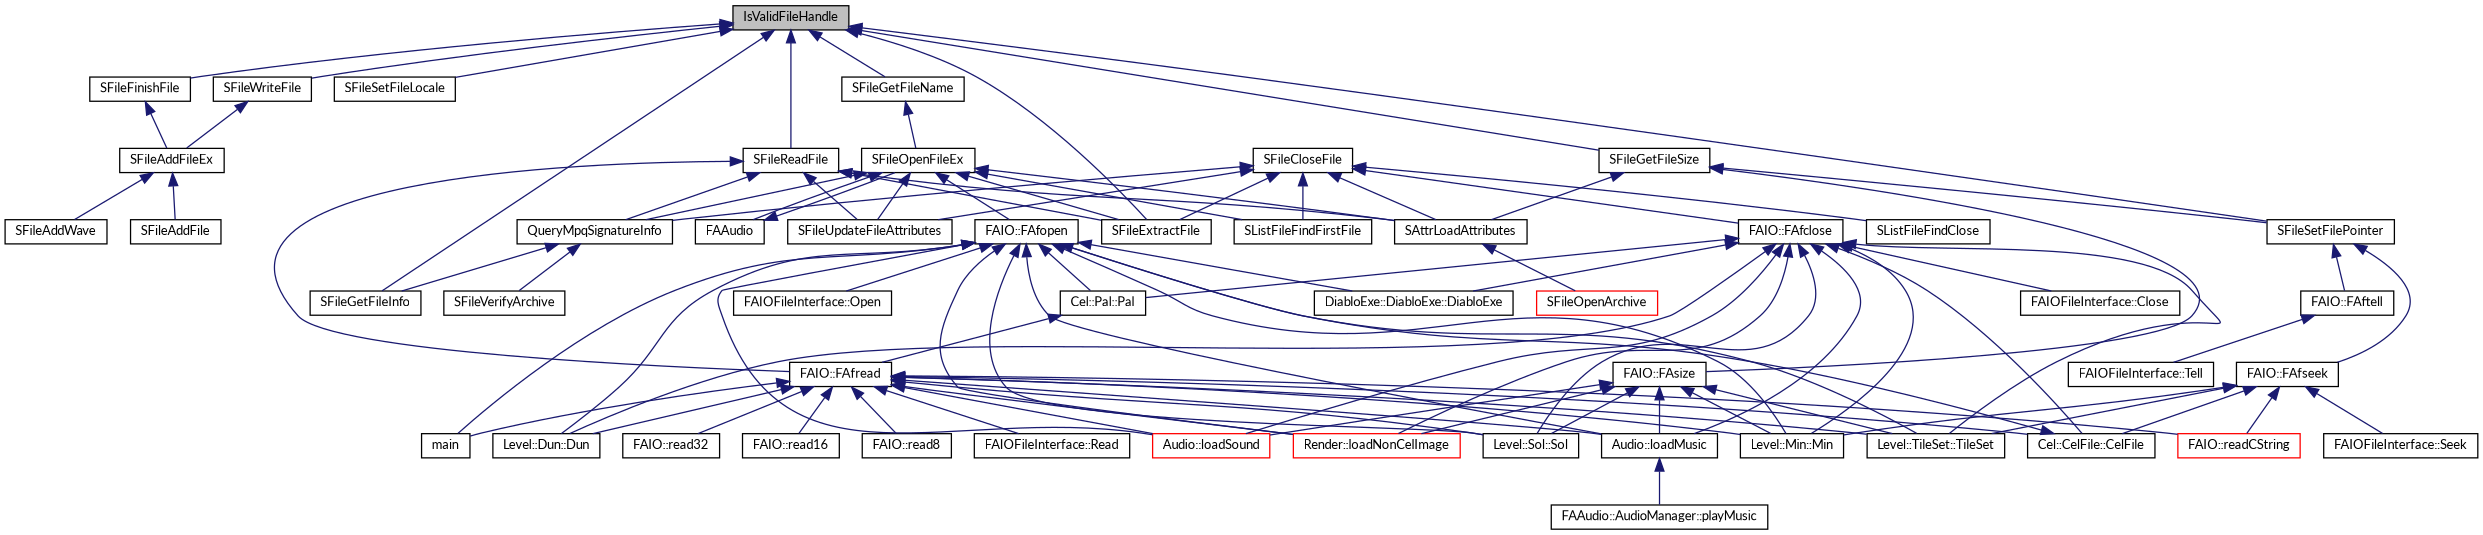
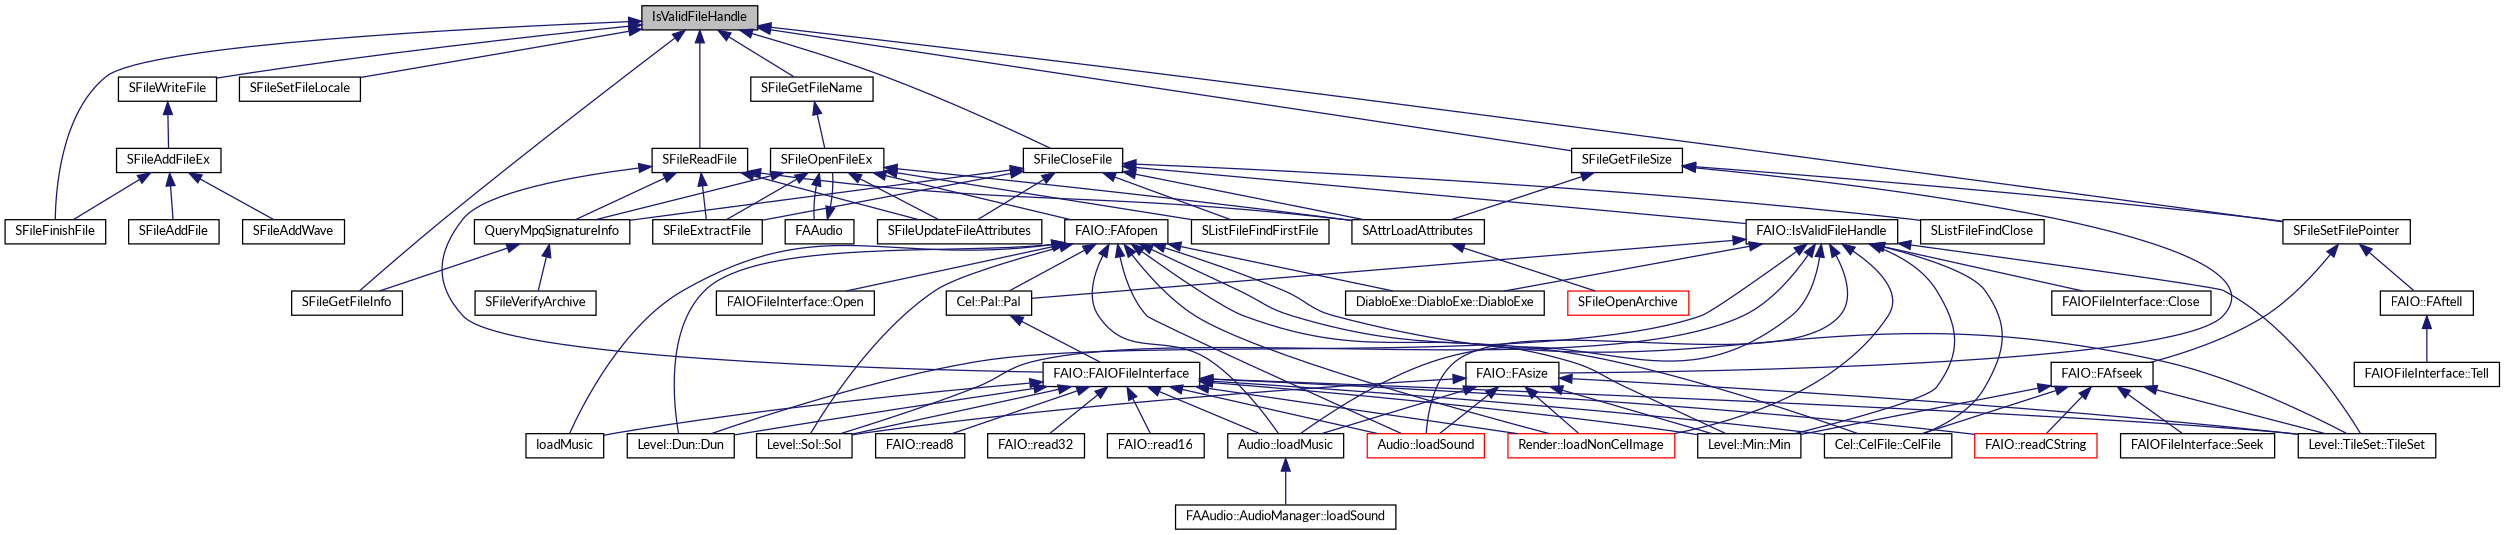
  digraph {
    fontname=Lato
    rankdir=TB
    node [color=black fillcolor=white fontname=Lato fontsize=10 shape=record style=filled]
    edge [color=midnightblue dir=back fontname=Lato fontsize=10 labelfontname=Helvetica labelfontsize=10 style=solid]
    n1 [fillcolor=grey75 fontcolor=black height=0.2 label=IsValidFileHandle width=0.4]
    n2 [height=0.2 label=SFileWriteFile width=0.4]
    n3 [height=0.2 label=SFileFinishFile width=0.4]
    n4 [height=0.2 label=SFileSetFileLocale width=0.4]
    n5 [height=0.2 label=SFileGetFileInfo width=0.4]
    n6 [height=0.2 label=SFileGetFileName width=0.4]
    n7 [height=0.2 label=SFileCloseFile width=0.4]
    n8 [height=0.2 label=SFileReadFile width=0.4]
    n9 [height=0.2 label=SFileGetFileSize width=0.4]
    n10 [height=0.2 label=SFileSetFilePointer width=0.4]
    n11 [height=0.2 label=SFileAddFileEx width=0.4]
    n12 [height=0.2 label=SFileOpenFileEx width=0.4]
    n13 [height=0.2 label=SAttrLoadAttributes width=0.4]
    n14 [height=0.2 label=SFileUpdateFileAttributes width=0.4]
    n15 [height=0.2 label=SFileExtractFile width=0.4]
    n16 [height=0.2 label=SListFileFindFirstFile width=0.4]
    n17 [height=0.2 label=QueryMpqSignatureInfo width=0.4]
-   n18 [height=0.2 label="FAIO::FAfclose" width=0.4]
+   n18 [height=0.2 label="FAIO::IsValidFileHandle" width=0.4]
    n19 [height=0.2 label=SListFileFindClose width=0.4]
-   n20 [height=0.2 label="FAIO::FAfread" width=0.4]
+   n20 [height=0.2 label="FAIO::FAIOFileInterface" width=0.4]
    n21 [height=0.2 label="FAIO::FAsize" width=0.4]
    n22 [height=0.2 label="FAIO::FAfseek" width=0.4]
    n23 [height=0.2 label="FAIO::FAftell" width=0.4]
    n24 [height=0.2 label=SFileAddFile width=0.4]
    n25 [height=0.2 label=SFileAddWave width=0.4]
    n26 [height=0.2 label="FAIO::FAfopen" width=0.4]
    n27 [height=0.2 label=FAAudio width=0.4]
-   n28 [height=0.2 label=main width=0.4]
+   n28 [height=0.2 label=loadMusic width=0.4]
    n29 [height=0.2 label="Level::TileSet::TileSet" width=0.4]
    n30 [height=0.2 label="Audio::loadMusic" width=0.4]
    n31 [color=red height=0.2 label="Audio::loadSound" width=0.4]
    n32 [color=red height=0.2 label="Render::loadNonCelImage" width=0.4]
    n33 [height=0.2 label="Cel::CelFile::CelFile" width=0.4]
    n34 [height=0.2 label="Cel::Pal::Pal" width=0.4]
    n35 [height=0.2 label="DiabloExe::DiabloExe::DiabloExe" width=0.4]
    n36 [height=0.2 label="Level::Dun::Dun" width=0.4]
    n37 [height=0.2 label="Level::Min::Min" width=0.4]
    n38 [height=0.2 label="Level::Sol::Sol" width=0.4]
    n39 [height=0.2 label="FAIOFileInterface::Open" width=0.4]
    n40 [color=red height=0.2 label=SFileOpenArchive width=0.4]
    n41 [height=0.2 label=SFileVerifyArchive width=0.4]
-   n42 [height=0.2 label="FAAudio::AudioManager::playMusic" width=0.4]
+   n42 [height=0.2 label="FAAudio::AudioManager::loadSound" width=0.4]
    n43 [height=0.2 label="FAIOFileInterface::Close" width=0.4]
    n44 [height=0.2 label="FAIO::read32" width=0.4]
    n45 [height=0.2 label="FAIO::read16" width=0.4]
    n46 [height=0.2 label="FAIO::read8" width=0.4]
    n47 [color=red height=0.2 label="FAIO::readCString" width=0.4]
-   n48 [height=0.2 label="FAIOFileInterface::Read" width=0.4]
    n49 [height=0.2 label="FAIOFileInterface::Seek" width=0.4]
    n50 [height=0.2 label="FAIOFileInterface::Tell" width=0.4]
    n1 -> n2
    n1 -> n3
    n1 -> n4
    n1 -> n5
    n1 -> n6
-   n1 -> n15
+   n1 -> n7
    n1 -> n8
    n1 -> n9
    n1 -> n10
    n2 -> n11
-   n3 -> n11
+   n11 -> n3
    n6 -> n12
    n7 -> n13
    n7 -> n14
    n7 -> n15
    n7 -> n16
    n7 -> n17
    n7 -> n18
    n7 -> n19
    n8 -> n13
    n8 -> n14
    n8 -> n15
    n8 -> n17
    n8 -> n20
    n9 -> n10
    n9 -> n13
    n9 -> n21
    n10 -> n22
    n10 -> n23
    n11 -> n24
    n11 -> n25
    n12 -> n13
    n12 -> n14
    n12 -> n15
    n12 -> n16
    n12 -> n17
    n12 -> n26
    n12 -> n27
    n13 -> n40
    n17 -> n5
    n17 -> n41
    n18 -> n29
    n18 -> n30
    n18 -> n31
    n18 -> n32
    n18 -> n33
    n18 -> n34
    n18 -> n35
    n18 -> n36
    n18 -> n37
    n18 -> n38
    n18 -> n43
    n20 -> n28
    n20 -> n29
    n20 -> n30
    n20 -> n31
    n20 -> n32
    n20 -> n33
    n20 -> n36
    n20 -> n37
    n20 -> n38
    n20 -> n44
    n20 -> n45
    n20 -> n46
    n20 -> n47
-   n20 -> n48
    n21 -> n29
    n21 -> n30
    n21 -> n31
    n21 -> n32
    n21 -> n37
    n21 -> n38
    n22 -> n29
    n22 -> n33
    n22 -> n37
    n22 -> n47
    n22 -> n49
    n23 -> n50
    n26 -> n28
    n26 -> n29
    n26 -> n30
    n26 -> n31
    n26 -> n32
-   n33 -> n26
+   n26 -> n33
    n26 -> n34
    n26 -> n35
    n26 -> n36
    n26 -> n37
    n26 -> n38
    n26 -> n39
    n27 -> n12
    n30 -> n42
    n34 -> n20
  }
